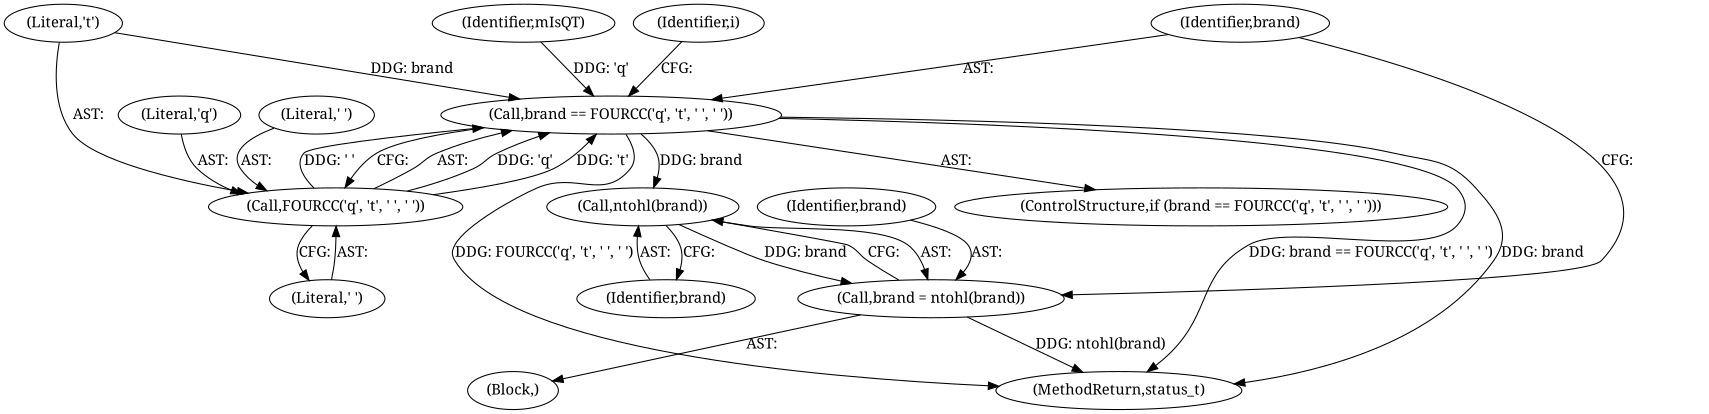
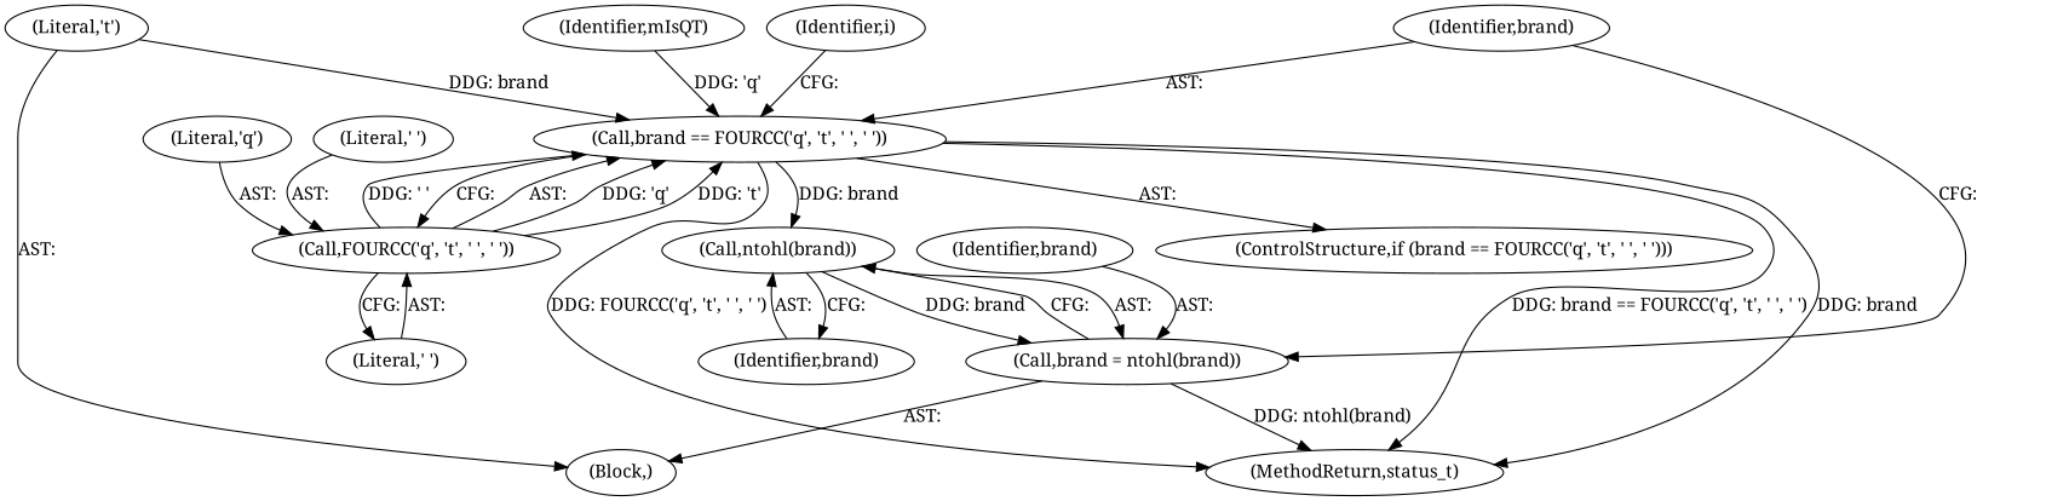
  digraph {
    fontname="Noto Serif"
    node [fontname="Noto Serif"]
    edge [fontname="Noto Serif"]
    n1 [label="(Call,brand == FOURCC('q', 't', ' ', ' '))"]
    n2 [label="(Call,ntohl(brand))"]
    n3 [label="(Call,FOURCC('q', 't', ' ', ' '))"]
    n4 [label="(ControlStructure,if (brand == FOURCC('q', 't', ' ', ' ')))"]
    n5 [label="(MethodReturn,status_t)"]
    n6 [label="(Call,brand = ntohl(brand))"]
    n7 [label="(Identifier,brand)"]
    n8 [label="(Literal,' ')"]
    n9 [label="(Block,)"]
    n10 [label="(Literal,'t')"]
    n11 [label="(Identifier,brand)"]
    n12 [label="(Identifier,mIsQT)"]
    n13 [label="(Identifier,i)"]
    n14 [label="(Identifier,brand)"]
    n15 [label="(Literal,'q')"]
    n16 [label="(Literal,' ')"]
    n1 -> n2 [label="DDG: brand"]
    n1 -> n3 [label="CFG: "]
    n1 -> n4 [label="AST: "]
    n1 -> n5 [label="DDG: FOURCC('q', 't', ' ', ' ')"]
    n1 -> n5 [label="DDG: brand == FOURCC('q', 't', ' ', ' ')"]
    n1 -> n5 [label="DDG: brand"]
    n2 -> n6 [label="AST: "]
    n2 -> n6 [label="DDG: brand"]
    n2 -> n7 [label="CFG: "]
    n3 -> n1 [label="AST: "]
    n3 -> n1 [label="DDG: 'q'"]
    n3 -> n1 [label="DDG: 't'"]
    n3 -> n1 [label="DDG: ' '"]
    n3 -> n8 [label="CFG: "]
    n6 -> n2 [label="CFG: "]
    n6 -> n5 [label="DDG: ntohl(brand)"]
    n6 -> n9 [label="AST: "]
    n7 -> n2 [label="AST: "]
    n8 -> n3 [label="AST: "]
    n10 -> n1 [label="DDG: brand"]
-   n10 -> n3 [label="AST: "]
+   n10 -> n9 [label="AST: "]
    n11 -> n6 [label="AST: "]
    n12 -> n1 [label="DDG: 'q'"]
    n13 -> n1 [label="CFG: "]
    n14 -> n1 [label="AST: "]
    n14 -> n6 [label="CFG: "]
    n15 -> n3 [label="AST: "]
    n16 -> n3 [label="AST: "]
  }
